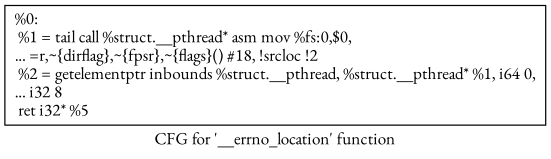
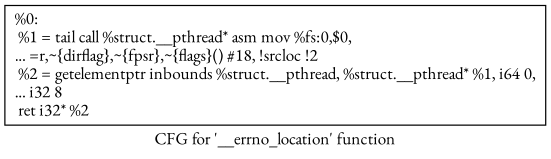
  digraph {
    label="CFG for '__errno_location' function"
    rankdir=LR
    fontname="EB Garamond"
-   n1 [label="{%0:\l  %1 = tail call %struct.__pthread* asm mov %fs:0,$0,\l... =r,~\{dirflag\},~\{fpsr\},~\{flags\}() #18, !srcloc !2\l  %2 = getelementptr inbounds %struct.__pthread, %struct.__pthread* %1, i64 0,\l... i32 8\l  ret i32* %5\l}" shape=record fontname="EB Garamond"]
+   n1 [label="{%0:\l  %1 = tail call %struct.__pthread* asm mov %fs:0,$0,\l... =r,~\{dirflag\},~\{fpsr\},~\{flags\}() #18, !srcloc !2\l  %2 = getelementptr inbounds %struct.__pthread, %struct.__pthread* %1, i64 0,\l... i32 8\l  ret i32* %2\l}" shape=record fontname="EB Garamond"]
  }
